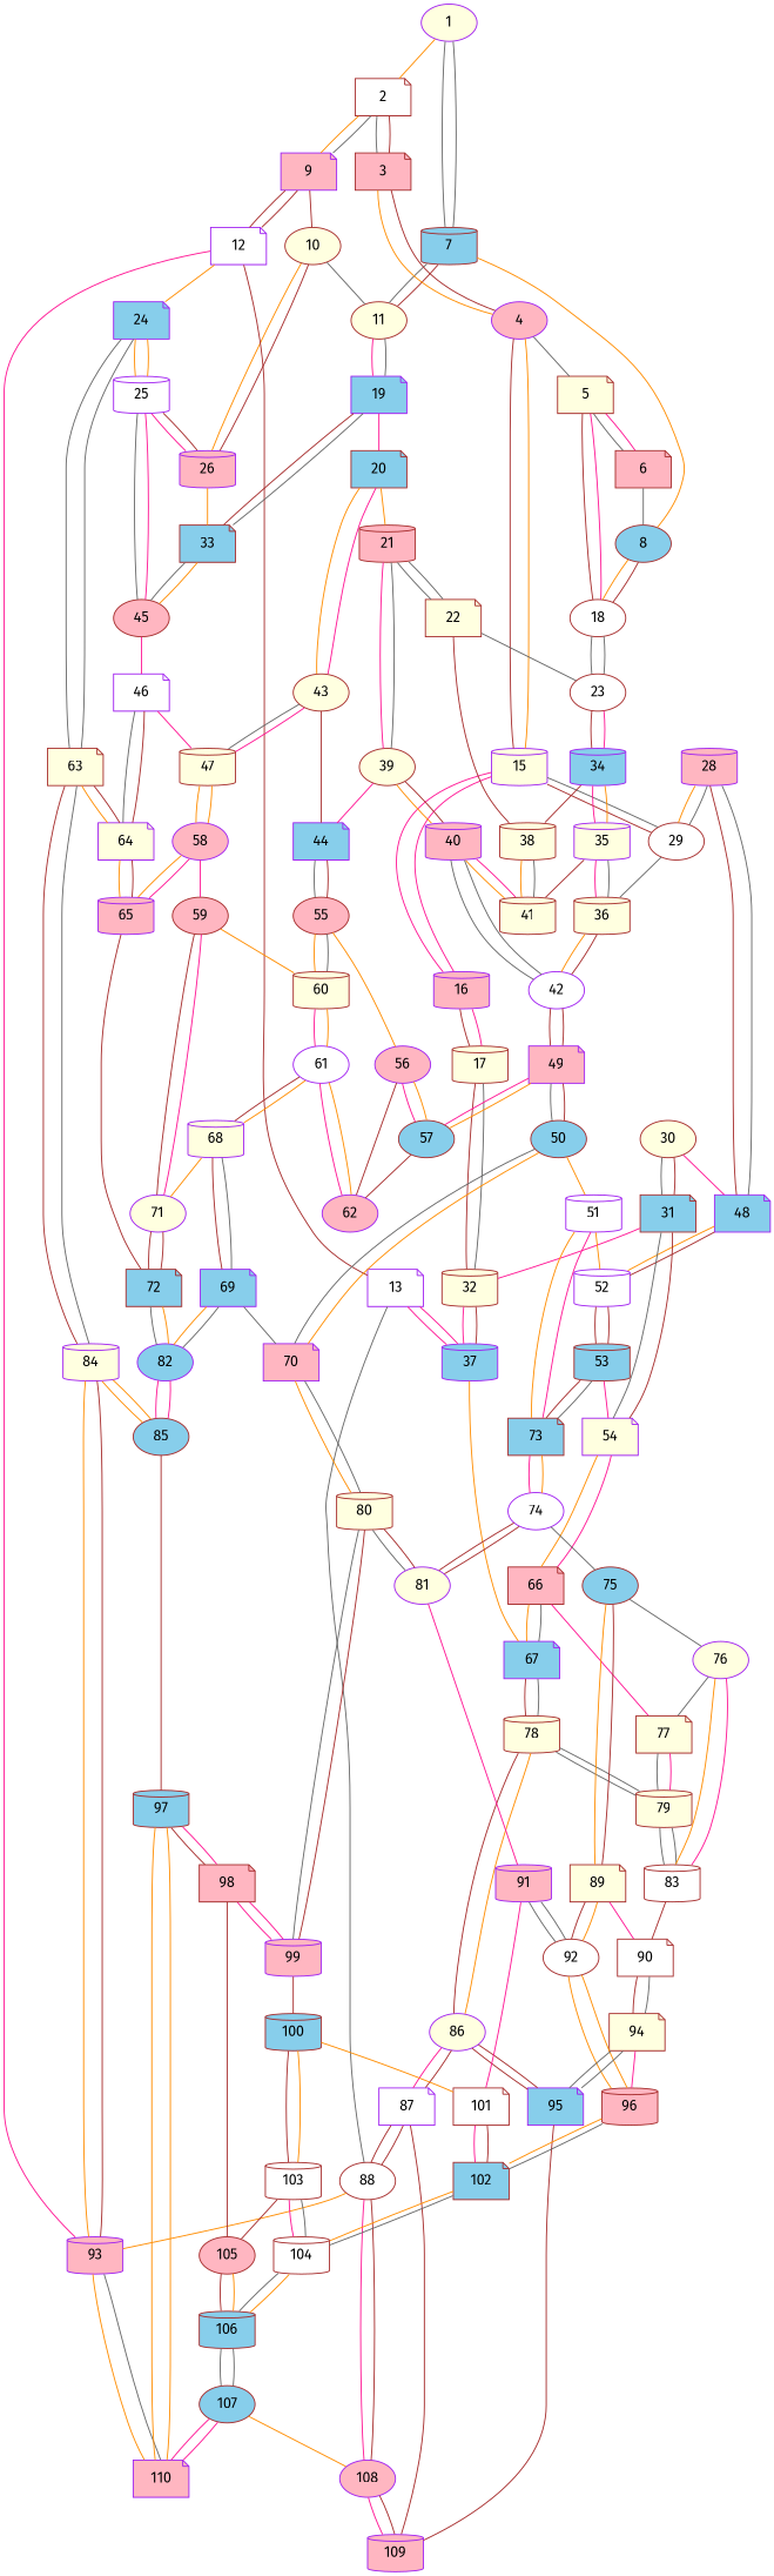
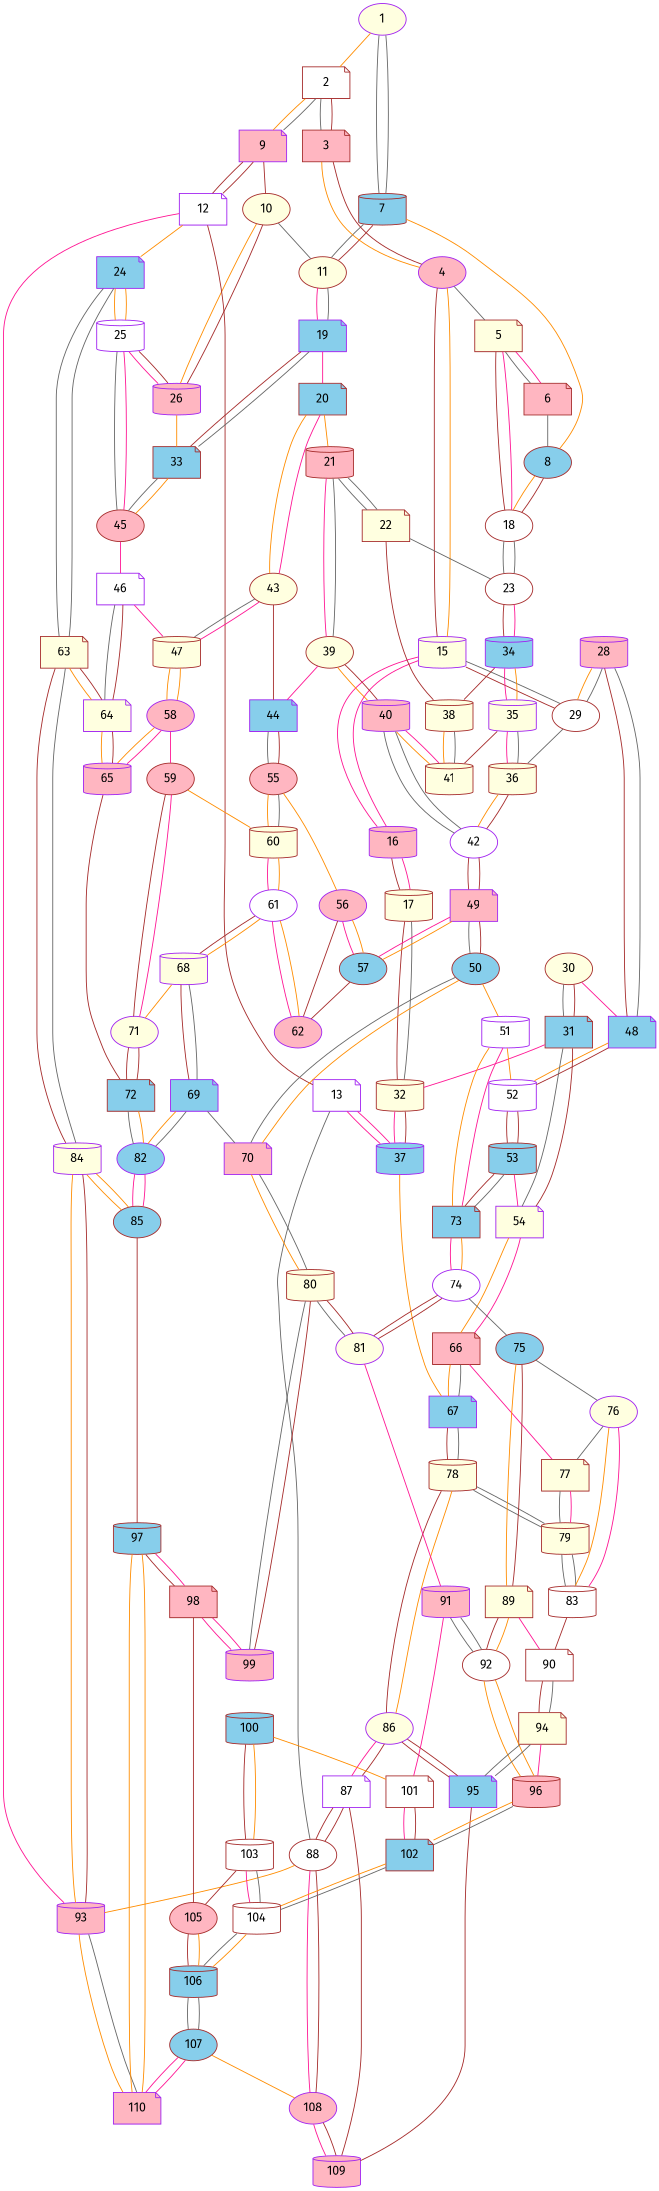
  graph {
    fontname="Fira Sans"
    node [color=brown fillcolor=lightyellow fontname="Fira Sans" shape=cylinder style=filled]
    edge [color=brown fontname="Fira Sans"]
    1 [color=purple shape=ellipse]
    2 [fillcolor=white shape=note]
    7 [fillcolor=skyblue]
    3 [fillcolor=lightpink shape=note]
    9 [color=purple fillcolor=lightpink shape=note]
    8 [fillcolor=skyblue shape=ellipse]
    11 [shape=ellipse]
    4 [color=purple fillcolor=lightpink shape=ellipse]
    10 [shape=ellipse]
    12 [color=purple fillcolor=white shape=note]
    5 [shape=note]
    15 [color=purple]
    6 [fillcolor=lightpink shape=note]
    18 [fillcolor=white shape=ellipse]
    16 [color=purple fillcolor=lightpink]
    29 [fillcolor=white shape=ellipse]
    23 [fillcolor=white shape=ellipse]
    19 [color=purple fillcolor=skyblue shape=note]
    26 [color=purple fillcolor=lightpink]
    13 [color=purple fillcolor=white shape=note]
    24 [color=purple fillcolor=skyblue shape=note]
    93 [color=purple fillcolor=lightpink]
    33 [fillcolor=skyblue shape=note]
    20 [fillcolor=skyblue shape=note]
    37 [color=purple fillcolor=skyblue]
    88 [fillcolor=white shape=ellipse]
    25 [color=purple fillcolor=white]
    63 [shape=note]
    110 [color=purple fillcolor=lightpink shape=note]
    67 [color=purple fillcolor=skyblue shape=note]
    108 [color=purple fillcolor=lightpink shape=ellipse]
    17
    32
    36
    34 [color=purple fillcolor=skyblue]
    21 [fillcolor=lightpink]
    43 [shape=ellipse]
    45 [fillcolor=lightpink shape=ellipse]
    22 [shape=note]
    39 [shape=ellipse]
    44 [color=purple fillcolor=skyblue shape=note]
    47
    38
    40 [color=purple fillcolor=lightpink]
    41
    35 [color=purple]
    64 [color=purple shape=note]
    84 [color=purple]
    46 [color=purple fillcolor=white shape=note]
    28 [color=purple fillcolor=lightpink]
    48 [color=purple fillcolor=skyblue shape=note]
    30 [shape=ellipse]
    31 [fillcolor=skyblue shape=note]
    52 [color=purple fillcolor=white]
    42 [color=purple fillcolor=white shape=ellipse]
    54 [color=purple shape=note]
    66 [fillcolor=lightpink shape=note]
    49 [color=purple fillcolor=lightpink shape=note]
    78
    55 [fillcolor=lightpink shape=ellipse]
    50 [fillcolor=skyblue shape=ellipse]
    57 [fillcolor=skyblue shape=ellipse]
    58 [color=purple fillcolor=lightpink shape=ellipse]
    56 [color=purple fillcolor=lightpink shape=ellipse]
    60
    65 [color=purple fillcolor=lightpink]
    59 [fillcolor=lightpink shape=ellipse]
    53 [fillcolor=skyblue]
    51 [color=purple fillcolor=white]
    70 [color=purple fillcolor=lightpink shape=note]
    62 [color=purple fillcolor=lightpink shape=ellipse]
    73 [fillcolor=skyblue shape=note]
    80
    74 [color=purple fillcolor=white shape=ellipse]
    77 [shape=note]
    61 [color=purple fillcolor=white shape=ellipse]
    71 [color=purple shape=ellipse]
    72 [fillcolor=skyblue shape=note]
    68 [color=purple]
    69 [color=purple fillcolor=skyblue shape=note]
    85 [fillcolor=skyblue shape=ellipse]
    82 [color=purple fillcolor=skyblue shape=ellipse]
    79
    86 [color=purple shape=ellipse]
    81 [color=purple shape=ellipse]
    99 [color=purple fillcolor=lightpink]
    75 [fillcolor=skyblue shape=ellipse]
    76 [color=purple shape=ellipse]
    89 [shape=note]
    91 [color=purple fillcolor=lightpink]
    83 [fillcolor=white]
    90 [fillcolor=white shape=note]
    92 [fillcolor=white shape=ellipse]
    87 [color=purple fillcolor=white shape=note]
    95 [color=purple fillcolor=skyblue shape=note]
    100 [fillcolor=skyblue]
    101 [fillcolor=white shape=note]
    97 [fillcolor=skyblue]
    94 [shape=note]
    98 [fillcolor=lightpink shape=note]
    109 [color=purple fillcolor=lightpink]
    96 [fillcolor=lightpink]
    102 [fillcolor=skyblue shape=note]
    104 [fillcolor=white]
    105 [fillcolor=lightpink shape=ellipse]
    106 [fillcolor=skyblue]
    103 [fillcolor=white]
    107 [fillcolor=skyblue shape=ellipse]
    1 -- 2 [color=darkorange]
    1 -- 7 [color=gray40]
    1 -- 7 [color=gray40]
    2 -- 3 [color=gray40]
    2 -- 3
    2 -- 9 [color=darkorange]
    2 -- 9 [color=gray40]
    7 -- 8 [color=darkorange]
    7 -- 11 [color=gray40]
    7 -- 11
    3 -- 4 [color=darkorange]
    3 -- 4
    9 -- 10
    9 -- 12
    9 -- 12
    8 -- 18 [color=darkorange]
    8 -- 18
    11 -- 19 [color=deeppink]
    11 -- 19 [color=gray40]
    4 -- 5 [color=gray40]
    4 -- 15
    4 -- 15 [color=darkorange]
    10 -- 11 [color=gray40]
    10 -- 26 [color=darkorange]
    10 -- 26
    12 -- 13
    12 -- 24 [color=darkorange]
    12 -- 93 [color=deeppink]
    5 -- 6 [color=gray40]
    5 -- 6 [color=deeppink]
    5 -- 18
    5 -- 18 [color=deeppink]
    15 -- 16 [color=deeppink]
    15 -- 16 [color=deeppink]
    15 -- 29
    15 -- 29 [color=gray40]
    6 -- 8 [color=gray40]
    18 -- 23 [color=gray40]
    18 -- 23 [color=gray40]
    16 -- 17
    16 -- 17 [color=deeppink]
    29 -- 36 [color=gray40]
    23 -- 34
    23 -- 34 [color=deeppink]
    19 -- 33
    19 -- 33 [color=gray40]
    19 -- 20 [color=deeppink]
    26 -- 33 [color=darkorange]
    13 -- 37 [color=deeppink]
    13 -- 37 [color=deeppink]
    13 -- 88 [color=gray40]
    24 -- 25 [color=darkorange]
    24 -- 25 [color=darkorange]
    24 -- 63 [color=gray40]
    24 -- 63 [color=gray40]
    93 -- 110 [color=darkorange]
    93 -- 110 [color=gray40]
    33 -- 45 [color=gray40]
    33 -- 45 [color=darkorange]
    20 -- 21 [color=darkorange]
    20 -- 43 [color=darkorange]
    20 -- 43 [color=deeppink]
    37 -- 67 [color=darkorange]
    88 -- 93 [color=darkorange]
    88 -- 108 [color=deeppink]
    88 -- 108
    25 -- 26 [color=deeppink]
    25 -- 26
    25 -- 45 [color=gray40]
    25 -- 45 [color=deeppink]
    63 -- 64 [color=darkorange]
    63 -- 64
    63 -- 84
    63 -- 84 [color=gray40]
    67 -- 78
    67 -- 78 [color=gray40]
    108 -- 109 [color=deeppink]
    108 -- 109
    17 -- 32
    17 -- 32 [color=gray40]
    32 -- 37 [color=deeppink]
    32 -- 37
    36 -- 42 [color=darkorange]
    36 -- 42
    34 -- 38
    34 -- 35 [color=deeppink]
    34 -- 35 [color=darkorange]
    21 -- 22 [color=gray40]
    21 -- 22 [color=gray40]
    21 -- 39 [color=deeppink]
    21 -- 39 [color=gray40]
    43 -- 44
    43 -- 47 [color=gray40]
    43 -- 47 [color=deeppink]
    45 -- 46 [color=deeppink]
    22 -- 23 [color=gray40]
    22 -- 38
    39 -- 44 [color=deeppink]
    39 -- 40 [color=darkorange]
    39 -- 40
    44 -- 55 [color=gray40]
    44 -- 55
    47 -- 58 [color=darkorange]
    47 -- 58 [color=darkorange]
    38 -- 41 [color=darkorange]
    38 -- 41 [color=gray40]
    40 -- 41 [color=darkorange]
    40 -- 41 [color=deeppink]
    40 -- 42 [color=gray40]
    40 -- 42 [color=gray40]
    35 -- 36 [color=deeppink]
    35 -- 36 [color=gray40]
    35 -- 41
    64 -- 65 [color=darkorange]
    64 -- 65
    84 -- 93 [color=darkorange]
    84 -- 93
    84 -- 85 [color=darkorange]
    84 -- 85 [color=darkorange]
    46 -- 47 [color=deeppink]
    46 -- 64 [color=gray40]
    46 -- 64
    28 -- 29 [color=darkorange]
    28 -- 29 [color=gray40]
    28 -- 48
    28 -- 48 [color=gray40]
    48 -- 52 [color=darkorange]
    48 -- 52
    30 -- 48 [color=deeppink]
    30 -- 31 [color=gray40]
    30 -- 31
    31 -- 32 [color=deeppink]
    31 -- 54 [color=gray40]
    31 -- 54
    52 -- 53
    52 -- 53
    42 -- 49
    42 -- 49
    54 -- 66 [color=darkorange]
    54 -- 66 [color=deeppink]
    66 -- 67 [color=darkorange]
    66 -- 67 [color=gray40]
    66 -- 77 [color=deeppink]
    49 -- 50 [color=gray40]
    49 -- 50
    49 -- 57 [color=deeppink]
    49 -- 57 [color=darkorange]
    78 -- 79 [color=gray40]
    78 -- 79 [color=gray40]
    78 -- 86
    78 -- 86 [color=darkorange]
    55 -- 56 [color=darkorange]
    55 -- 60 [color=darkorange]
    55 -- 60 [color=gray40]
    50 -- 51 [color=darkorange]
    50 -- 70 [color=gray40]
    50 -- 70 [color=darkorange]
    57 -- 62
    58 -- 65 [color=darkorange]
    58 -- 65 [color=deeppink]
    58 -- 59 [color=deeppink]
    56 -- 57 [color=deeppink]
    56 -- 57 [color=darkorange]
    56 -- 62
    60 -- 61 [color=deeppink]
    60 -- 61 [color=darkorange]
    65 -- 72
    59 -- 60 [color=darkorange]
    59 -- 71
    59 -- 71 [color=deeppink]
    53 -- 54 [color=deeppink]
    53 -- 73
    53 -- 73 [color=gray40]
    51 -- 52 [color=darkorange]
    51 -- 73 [color=darkorange]
    51 -- 73 [color=deeppink]
    70 -- 80 [color=darkorange]
    70 -- 80 [color=gray40]
    73 -- 74 [color=deeppink]
    73 -- 74 [color=darkorange]
    80 -- 81 [color=gray40]
    80 -- 81
    80 -- 99 [color=gray40]
    80 -- 99
    74 -- 81
    74 -- 81
    74 -- 75 [color=gray40]
    77 -- 79 [color=gray40]
    77 -- 79 [color=deeppink]
    61 -- 62 [color=deeppink]
    61 -- 62 [color=darkorange]
    61 -- 68
    61 -- 68 [color=darkorange]
    71 -- 72
    71 -- 72
    72 -- 82 [color=gray40]
    72 -- 82 [color=darkorange]
    68 -- 71 [color=darkorange]
    68 -- 69
    68 -- 69 [color=gray40]
    69 -- 70 [color=gray40]
    69 -- 82 [color=darkorange]
    69 -- 82 [color=gray40]
    85 -- 97
    82 -- 85 [color=deeppink]
    82 -- 85 [color=deeppink]
    79 -- 83 [color=gray40]
    79 -- 83 [color=gray40]
    86 -- 87 [color=deeppink]
    86 -- 87
    86 -- 95
    86 -- 95
    81 -- 91 [color=deeppink]
-   99 -- 100
    75 -- 76 [color=gray40]
    75 -- 89 [color=darkorange]
    75 -- 89
    76 -- 77 [color=gray40]
    76 -- 83 [color=darkorange]
    76 -- 83 [color=deeppink]
    89 -- 90 [color=deeppink]
    89 -- 92
    89 -- 92 [color=darkorange]
    91 -- 92 [color=gray40]
    91 -- 92 [color=gray40]
    91 -- 101 [color=deeppink]
    83 -- 90
    90 -- 94
    90 -- 94 [color=gray40]
    92 -- 96 [color=darkorange]
    92 -- 96 [color=darkorange]
    87 -- 88
    87 -- 88
    87 -- 109
    95 -- 109
    100 -- 101 [color=darkorange]
    100 -- 103
    100 -- 103 [color=darkorange]
    101 -- 102 [color=deeppink]
    101 -- 102
    97 -- 110 [color=darkorange]
    97 -- 110 [color=darkorange]
    97 -- 98
    97 -- 98 [color=deeppink]
    94 -- 95 [color=gray40]
    94 -- 95 [color=gray40]
    94 -- 96 [color=deeppink]
    98 -- 99 [color=deeppink]
    98 -- 99 [color=deeppink]
    98 -- 105
    96 -- 102 [color=darkorange]
    96 -- 102 [color=gray40]
    102 -- 104 [color=darkorange]
    102 -- 104 [color=gray40]
    104 -- 106 [color=gray40]
    104 -- 106 [color=darkorange]
    105 -- 106
    105 -- 106 [color=darkorange]
    106 -- 107 [color=gray40]
    106 -- 107 [color=gray40]
    103 -- 104 [color=deeppink]
    103 -- 104 [color=gray40]
    103 -- 105
    107 -- 110 [color=deeppink]
    107 -- 110 [color=deeppink]
    107 -- 108 [color=darkorange]
  }
